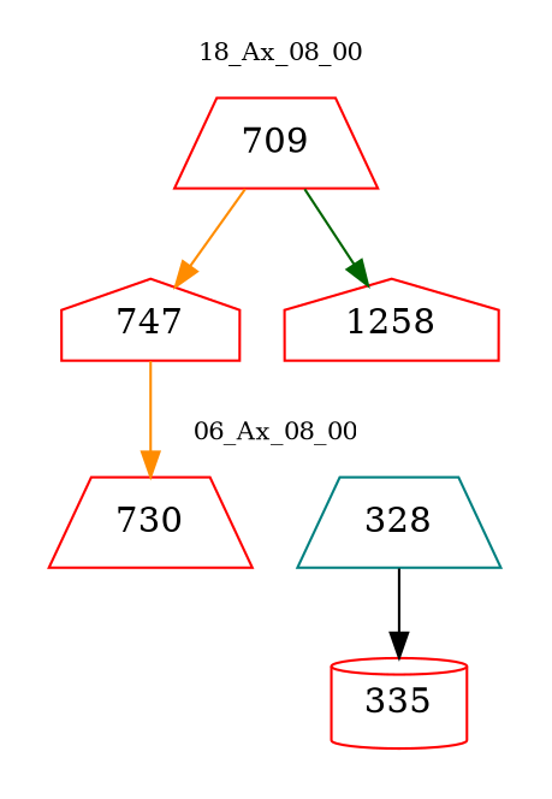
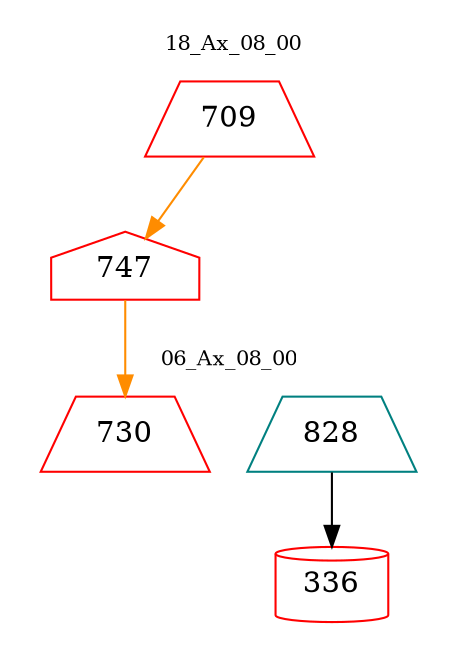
  digraph {
    node [color=red shape=trapezium]
    edge [color=darkorange]
-   n1 [color=teal label=328]
-   n2 [label=335 shape=cylinder]
+   n1 [color=teal label=828]
+   n2 [label=336 shape=cylinder]
    n3 [label=730]
    n4 [label=709]
    n5 [label=747 shape=house]
-   n6 [label=1258 shape=house]
    subgraph cluster_1 {
      color=white
      fontsize=10
      label="06_Ax_08_00"
      n1
      n2
      n3
    }
    subgraph cluster_2 {
      color=white
      fontsize=10
      label="18_Ax_08_00"
      n4
      n5
-     n6
    }
    n1 -> n2 [color=black]
    n4 -> n5
-   n4 -> n6 [color=darkgreen]
    n5 -> n3
  }
